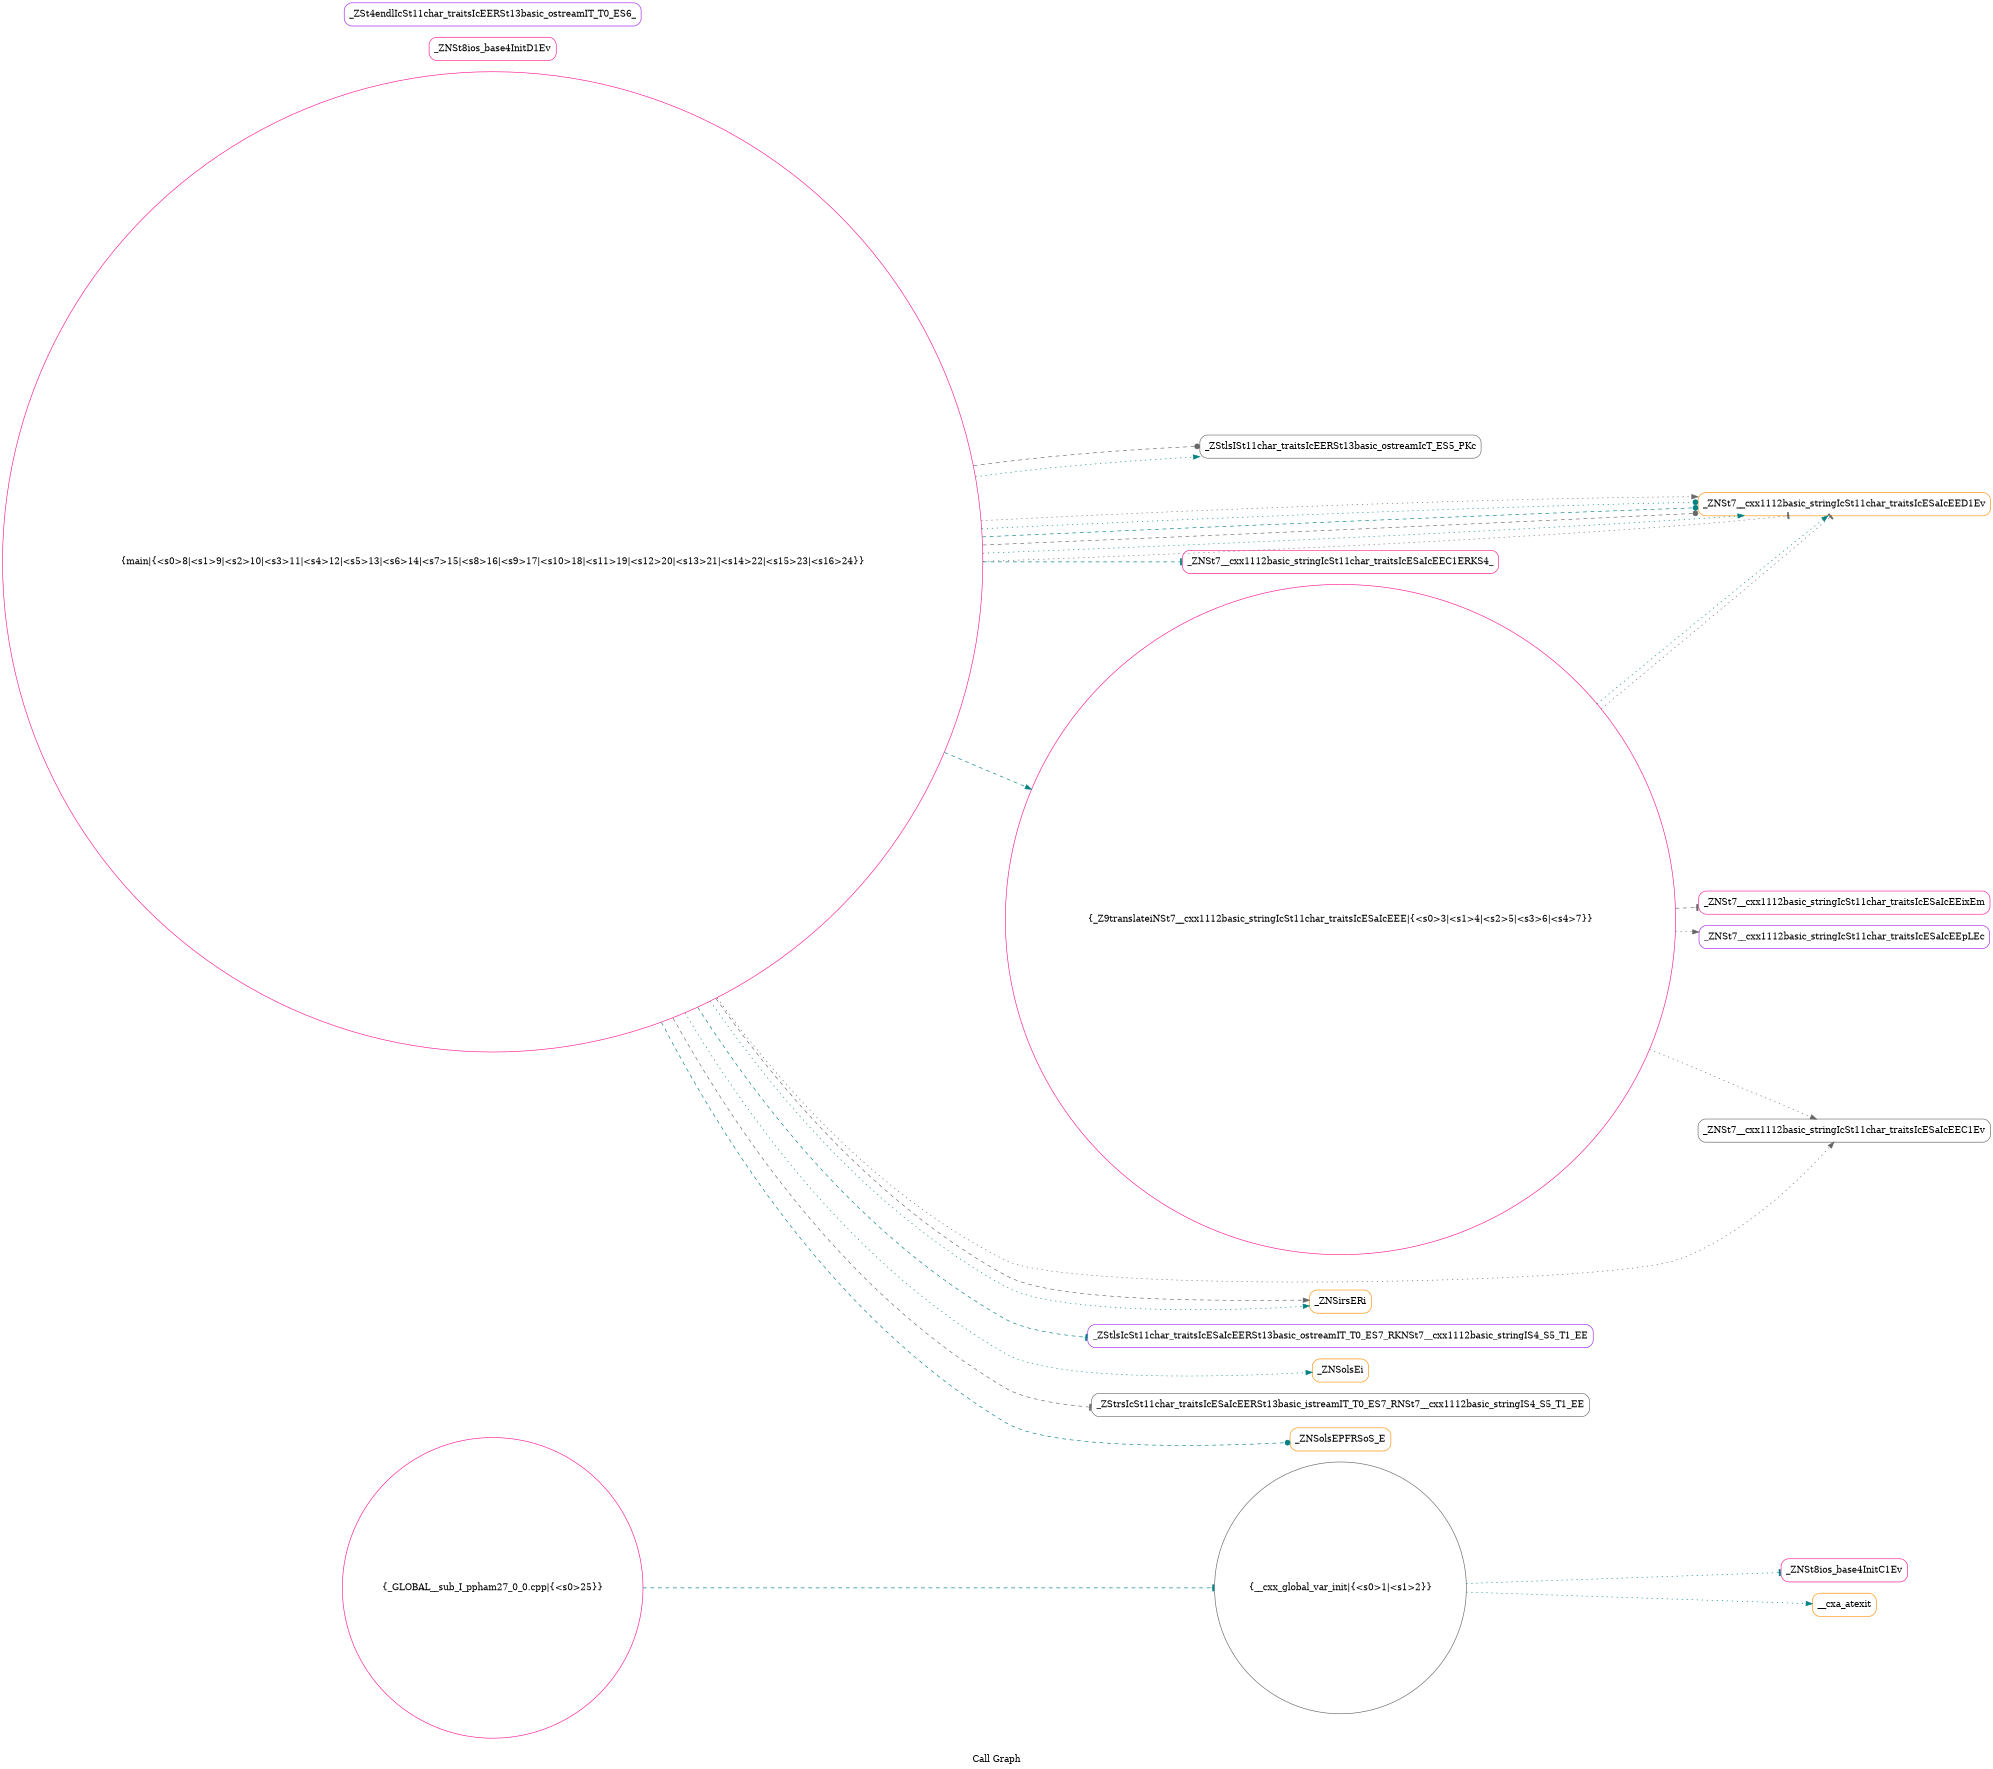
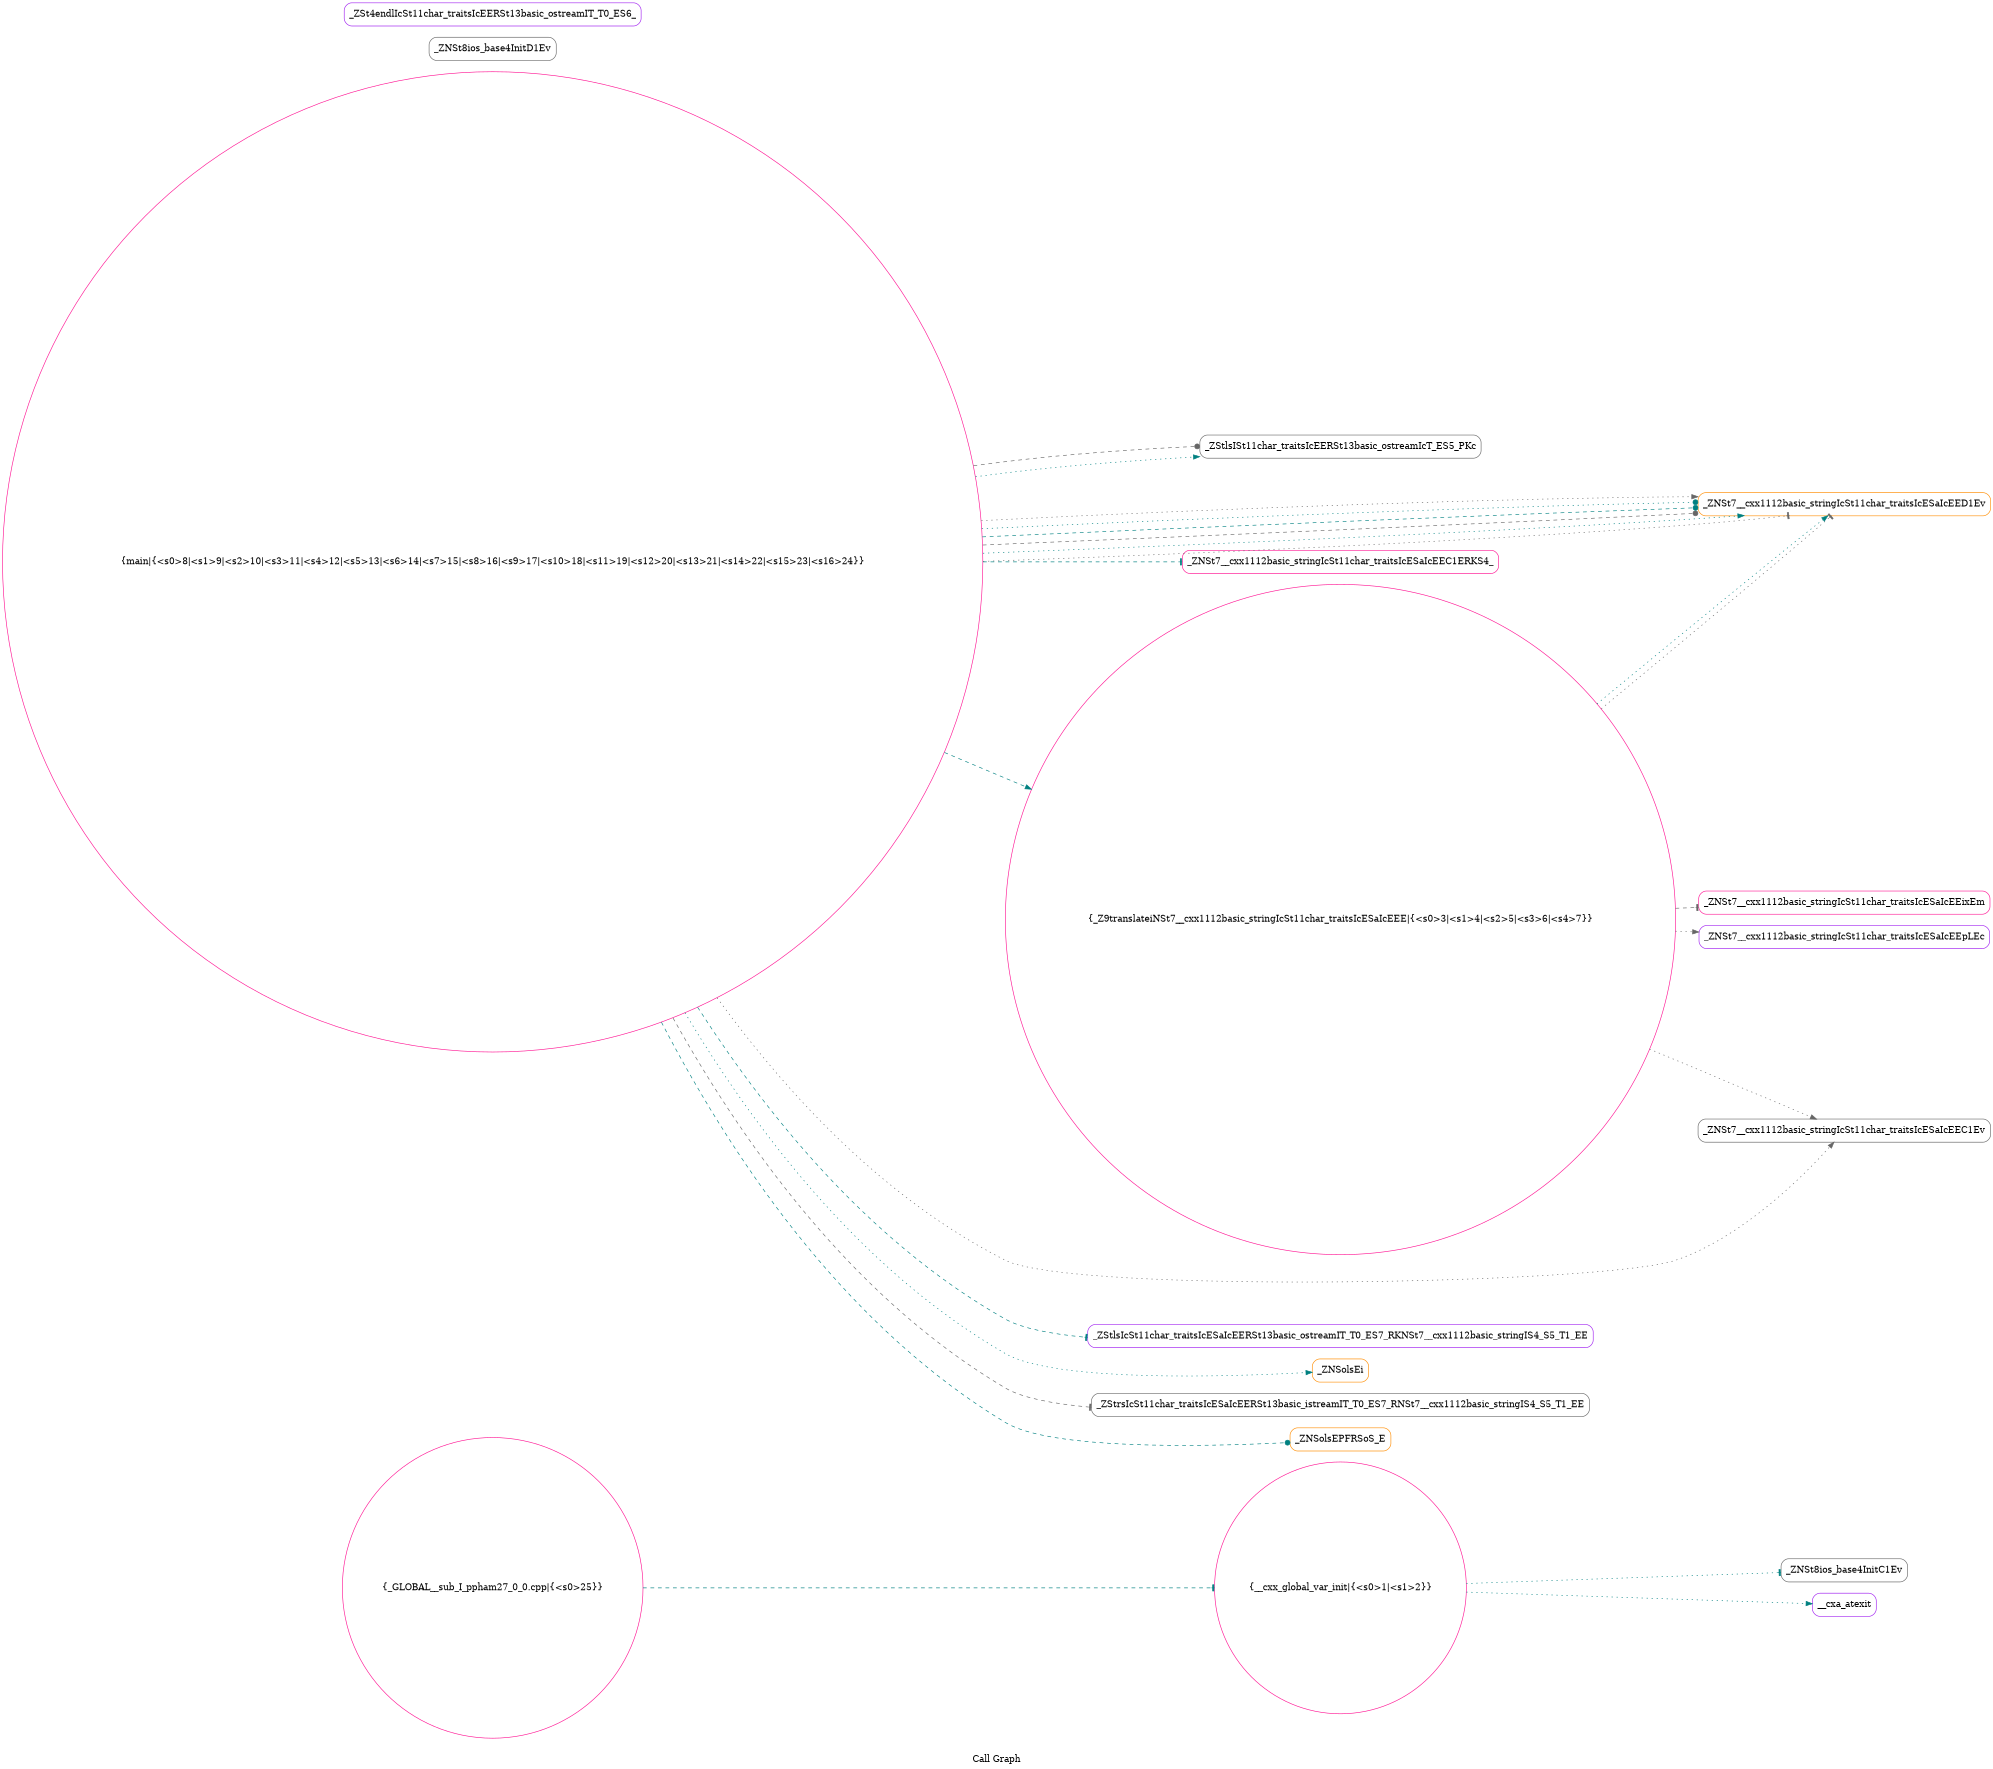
  digraph {
    label="Call Graph"
    rankdir=LR
    node [color=deeppink shape=Mrecord]
    edge [arrowhead=normal color=teal style=dotted tailport=s0]
-   n1 [color=gray40 label="{__cxx_global_var_init|{<s0>1|<s1>2}}" shape=circle]
-   n2 [label="{_ZNSt8ios_base4InitC1Ev}"]
-   n3 [color=darkorange label="{__cxa_atexit}"]
+   n1 [label="{__cxx_global_var_init|{<s0>1|<s1>2}}" shape=circle]
+   n2 [color=gray40 label="{_ZNSt8ios_base4InitC1Ev}"]
+   n3 [color=purple label="{__cxa_atexit}"]
    n4 [color=gray40 label="{_ZStlsISt11char_traitsIcEERSt13basic_ostreamIcT_ES5_PKc}"]
-   n5 [label="{_ZNSt8ios_base4InitD1Ev}"]
+   n5 [color=gray40 label="{_ZNSt8ios_base4InitD1Ev}"]
    n6 [color=darkorange label="{_ZNSt7__cxx1112basic_stringIcSt11char_traitsIcESaIcEED1Ev}"]
    n7 [label="{_ZNSt7__cxx1112basic_stringIcSt11char_traitsIcESaIcEEC1ERKS4_}"]
    n8 [label="{_Z9translateiNSt7__cxx1112basic_stringIcSt11char_traitsIcESaIcEEE|{<s0>3|<s1>4|<s2>5|<s3>6|<s4>7}}" shape=circle]
    n9 [color=gray40 label="{_ZNSt7__cxx1112basic_stringIcSt11char_traitsIcESaIcEEC1Ev}"]
    n10 [label="{_ZNSt7__cxx1112basic_stringIcSt11char_traitsIcESaIcEEixEm}"]
    n11 [color=purple label="{_ZNSt7__cxx1112basic_stringIcSt11char_traitsIcESaIcEEpLEc}"]
-   n12 [color=darkorange label="{_ZNSirsERi}"]
    n13 [color=purple label="{_ZSt4endlIcSt11char_traitsIcEERSt13basic_ostreamIT_T0_ES6_}"]
    n14 [color=purple label="{_ZStlsIcSt11char_traitsIcESaIcEERSt13basic_ostreamIT_T0_ES7_RKNSt7__cxx1112basic_stringIS4_S5_T1_EE}"]
    n15 [color=darkorange label="{_ZNSolsEi}"]
    n16 [label="{main|{<s0>8|<s1>9|<s2>10|<s3>11|<s4>12|<s5>13|<s6>14|<s7>15|<s8>16|<s9>17|<s10>18|<s11>19|<s12>20|<s13>21|<s14>22|<s15>23|<s16>24}}" shape=circle]
    n17 [color=gray40 label="{_ZStrsIcSt11char_traitsIcESaIcEERSt13basic_istreamIT_T0_ES7_RNSt7__cxx1112basic_stringIS4_S5_T1_EE}"]
    n18 [color=darkorange label="{_ZNSolsEPFRSoS_E}"]
    n19 [label="{_GLOBAL__sub_I_ppham27_0_0.cpp|{<s0>25}}" shape=circle]
    n1 -> n2 [arrowhead=tee]
    n1 -> n3 [tailport=s1]
    n8 -> n6 [arrowhead=tee color=gray40 tailport=s2]
    n8 -> n6 [tailport=s4]
    n8 -> n9 [color=gray40]
    n8 -> n10 [arrowhead=tee color=gray40 style=dashed tailport=s1]
    n8 -> n11 [color=gray40 tailport=s3]
    n16 -> n4 [tailport=s4]
    n16 -> n4 [arrowhead=dot color=gray40 style=dashed tailport=s6]
    n16 -> n6 [arrowhead=tee color=gray40 tailport=s11]
    n16 -> n6 [tailport=s12]
    n16 -> n6 [arrowhead=dot color=gray40 style=dashed tailport=s13]
    n16 -> n6 [arrowhead=dot style=dashed tailport=s14]
    n16 -> n6 [arrowhead=dot tailport=s15]
    n16 -> n6 [color=gray40 tailport=s16]
    n16 -> n7 [arrowhead=tee style=dashed tailport=s7]
    n16 -> n8 [style=dashed tailport=s8]
    n16 -> n9 [color=gray40 tailport=s1]
-   n16 -> n12
-   n16 -> n12 [color=gray40 style=dashed tailport=s2]
    n16 -> n14 [arrowhead=tee style=dashed tailport=s9]
    n16 -> n15 [tailport=s5]
    n16 -> n17 [arrowhead=tee color=gray40 style=dashed tailport=s3]
    n16 -> n18 [arrowhead=dot style=dashed tailport=s10]
    n19 -> n1 [arrowhead=tee style=dashed]
  }
